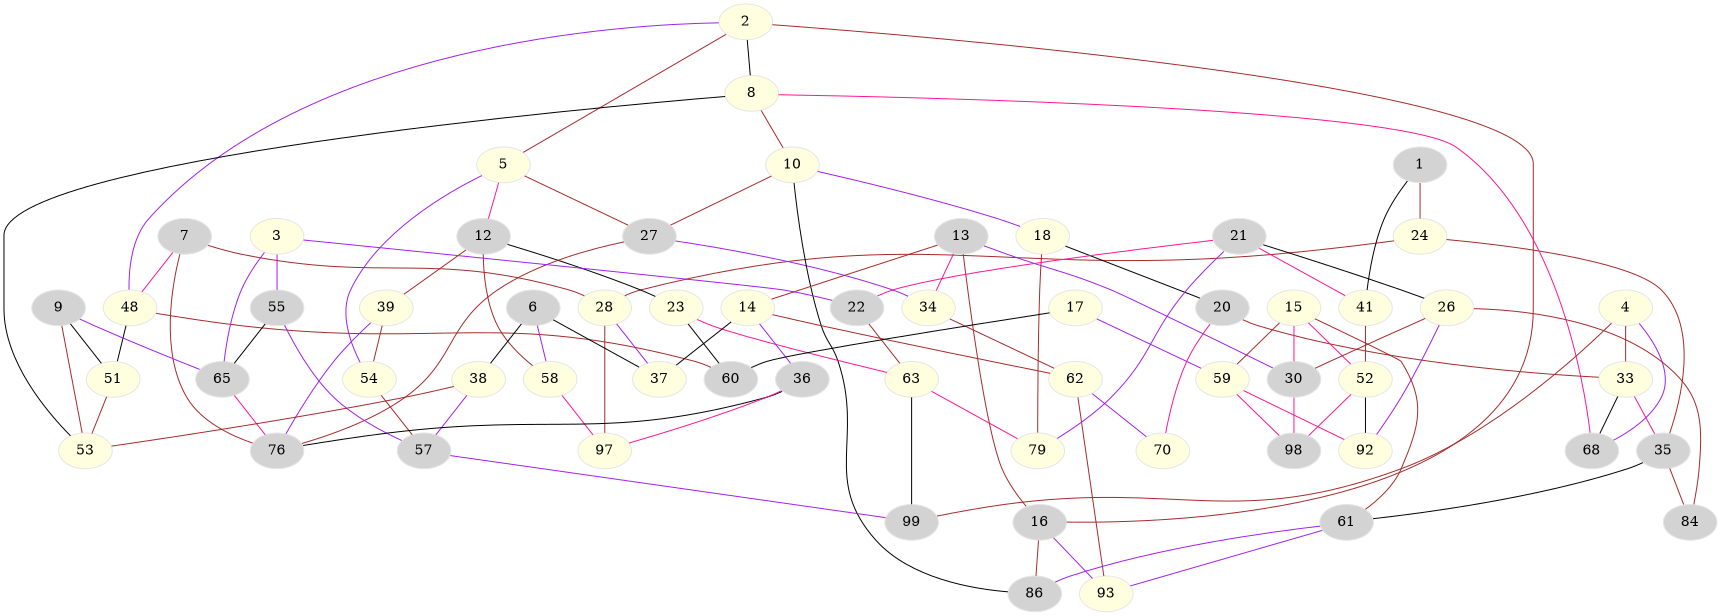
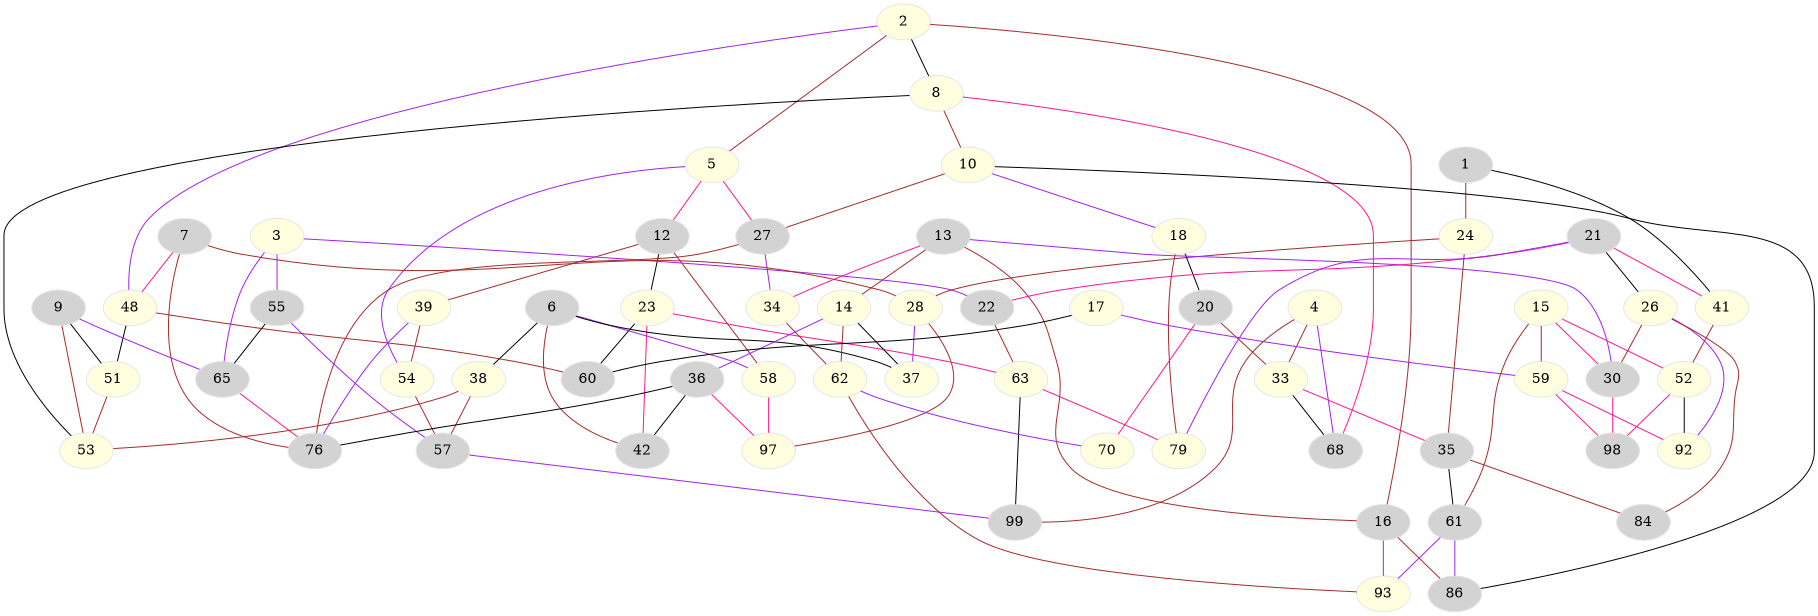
  graph {
    node [color=gray90 fillcolor=lightyellow style=filled]
    edge [color=brown]
    24 [super="+29"]
    28 [super="+45"]
    35 [fillcolor=lightgrey super="+67"]
    1 [fillcolor=lightgrey]
    41
    n6 [label=52 super="+82"]
    2 [super="+85"]
    5 [super="+69"]
    8 [super="+52"]
    16 [fillcolor=lightgrey super="+74"]
    48 [super="+50"]
    12 [fillcolor=lightgrey super="+87"]
    27 [fillcolor=lightgrey super="+75"]
    54 [super="+64"]
    68 [fillcolor=lightgrey]
    10 [super="+31"]
    53 [super="+94"]
    86 [fillcolor=lightgrey]
    93
    51
    60 [fillcolor=lightgrey super="+78"]
    3 [super="+19"]
    22 [fillcolor=lightgrey super="+44"]
    55 [fillcolor=lightgrey]
    65 [fillcolor=lightgrey super="+83"]
    63 [super="+80"]
    57 [fillcolor=lightgrey super="+89"]
    76 [fillcolor=lightgrey super="+95"]
    4 [super="+96"]
    33 [super="+66"]
    99 [fillcolor=lightgrey]
    58
    23 [super="+88"]
    39
    34
    6 [fillcolor=lightgrey super="+11"]
    37
    38
+   42 [fillcolor=lightgrey]
    97
    7 [fillcolor=lightgrey]
    18 [super="+47"]
    9 [fillcolor=lightgrey]
    20 [fillcolor=lightgrey super="+49"]
    79 [super="+100"]
    13 [fillcolor=lightgrey super="+46"]
    14 [super="+43"]
    30 [fillcolor=lightgrey super="+90"]
    36 [fillcolor=lightgrey super="+72"]
    62 [super="+73"]
    98 [fillcolor=lightgrey]
    70 [super="+77"]
    15 [super="+40"]
    59 [super="+91"]
    61 [fillcolor=lightgrey super="+81"]
    92
    17
    21 [fillcolor=lightgrey super="+25"]
    26 [super="+71"]
    84 [fillcolor=lightgrey]
    24 -- 28
    24 -- 35
    28 -- 37 [color=purple]
    28 -- 97
    35 -- 61 [color=black]
    35 -- 84
    1 -- 24 [weight=2]
    1 -- 41 [color=black]
    41 -- n6
    n6 -- 98 [color=deeppink]
    n6 -- 92 [color=black]
    2 -- 5
    2 -- 8 [color=black]
    2 -- 16
    2 -- 48 [color=purple]
    5 -- 12 [color=deeppink]
-   5 -- 27
+   5 -- 27 [color=deeppink]
    5 -- 54 [color=purple]
    8 -- 68 [color=deeppink]
    8 -- 10
    8 -- 53 [color=black]
    16 -- 86
    16 -- 93 [color=purple]
    48 -- 51 [color=black]
    48 -- 60
    12 -- 58
    12 -- 23 [color=black]
    12 -- 39
    27 -- 76
    27 -- 34 [color=purple]
    54 -- 57
    10 -- 27
    10 -- 86 [color=black]
    10 -- 18 [color=purple]
    51 -- 53
    3 -- 22 [color=purple weight=2]
    3 -- 55 [color=purple]
    3 -- 65 [color=purple]
    22 -- 63
    55 -- 65 [color=black]
    55 -- 57 [color=purple]
    65 -- 76 [color=deeppink]
    63 -- 99 [color=black]
    63 -- 79 [color=deeppink]
    57 -- 99 [color=purple]
    4 -- 68 [color=purple]
    4 -- 33
    4 -- 99
    33 -- 35 [color=deeppink]
    33 -- 68 [color=black]
    58 -- 97 [color=deeppink]
    23 -- 60 [color=black]
    23 -- 63 [color=deeppink]
+   23 -- 42 [color=deeppink]
    39 -- 54
    39 -- 76 [color=purple]
    34 -- 62
    6 -- 58 [color=purple]
    6 -- 37 [color=black]
    6 -- 38 [color=black]
+   6 -- 42
    38 -- 53
-   38 -- 57 [color=purple]
+   38 -- 57
    7 -- 28
    7 -- 48 [color=deeppink]
    7 -- 76
    18 -- 20 [color=black weight=2]
    18 -- 79
    9 -- 53
    9 -- 51 [color=black]
    9 -- 65 [color=purple]
    20 -- 33
    20 -- 70 [color=deeppink]
    13 -- 16
    13 -- 34 [color=deeppink]
    13 -- 14
    13 -- 30 [color=purple]
    14 -- 37 [color=black]
    14 -- 36 [color=purple]
    14 -- 62
    30 -- 98 [color=deeppink]
    36 -- 76 [color=black]
+   36 -- 42 [color=black]
    36 -- 97 [color=deeppink]
    62 -- 93
    62 -- 70 [color=purple]
    15 -- n6 [color=deeppink]
    15 -- 30 [color=deeppink]
    15 -- 59
    15 -- 61
    59 -- 98 [color=deeppink]
    59 -- 92 [color=deeppink]
    61 -- 86 [color=purple]
    61 -- 93 [color=purple]
    17 -- 60 [color=black weight=2]
    17 -- 59 [color=purple]
    21 -- 41 [color=deeppink]
    21 -- 22 [color=deeppink]
    21 -- 79 [color=purple]
    21 -- 26 [color=black]
    26 -- 30
    26 -- 92 [color=purple]
    26 -- 84
  }
